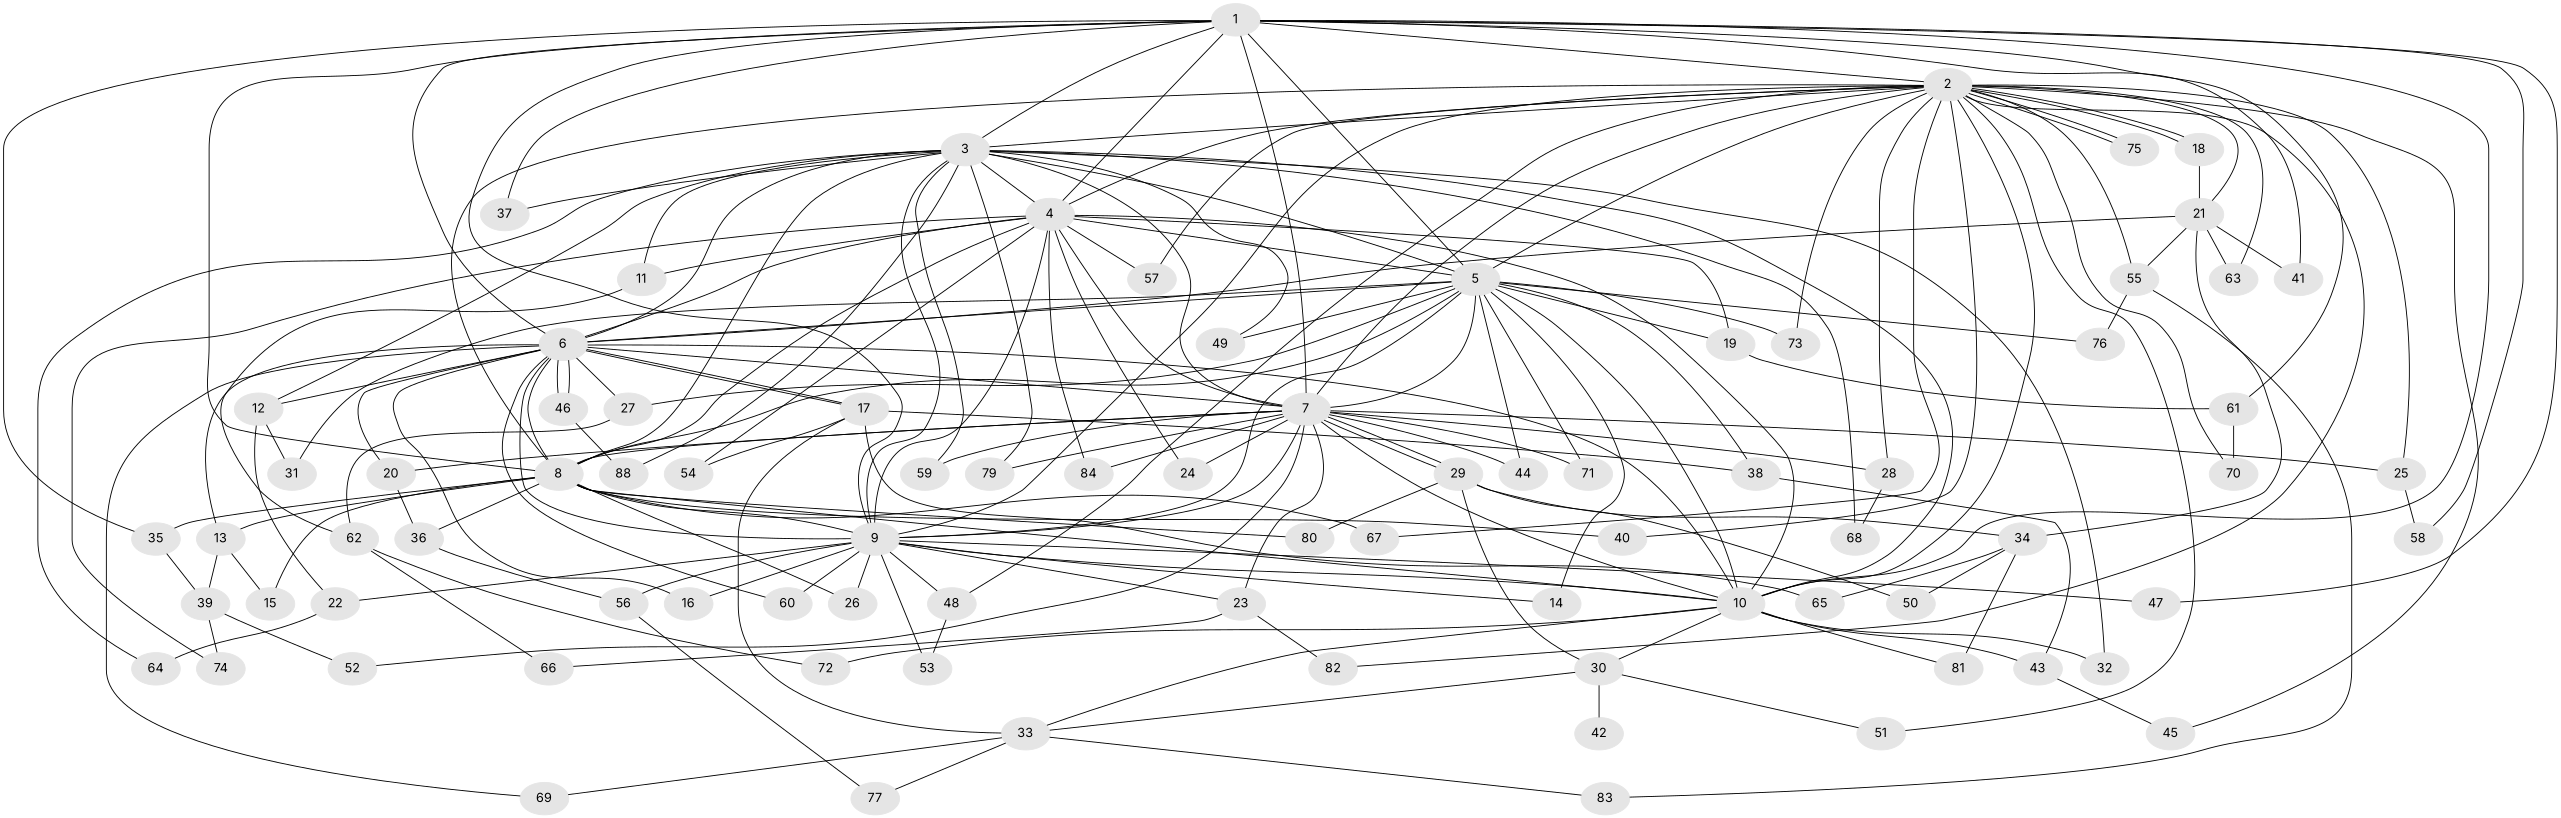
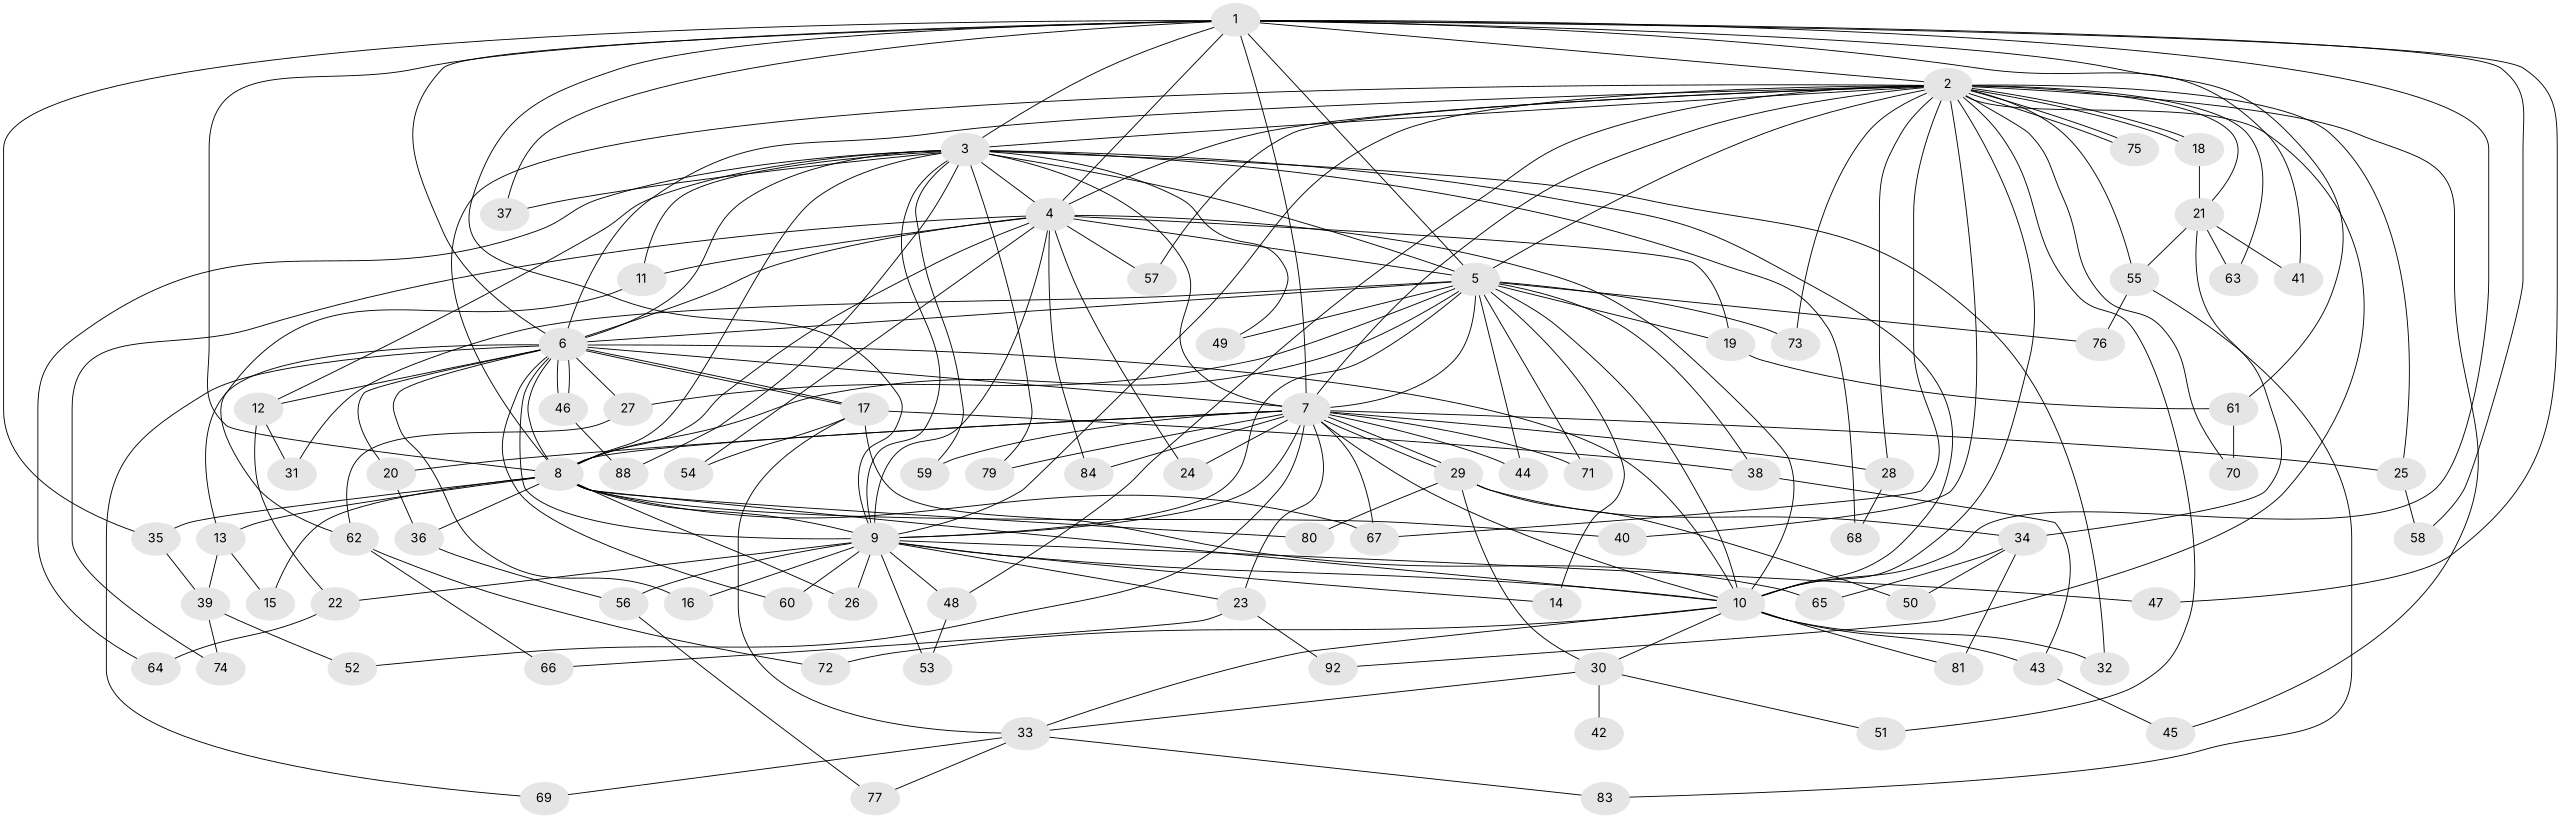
  graph {
    fontname=Inter
    node [color=gray90 fontname=Inter style=filled]
    edge [fontname=Inter]
    1
    2
    3
    4
    5
    6
    7
    8
    9
    10
    35
    37
    41
    47
    58
    61
    18
    21
    25
    28
    40
    45
    48
    51
    55
    57
    63
    67
    70
    73
    75
-   82
+   82 [label=92]
    11
    12
    32
    49
    59
    64
    68
    n40 [label=88]
    79
    19
    24
    54
    74
    84
    14
    27
    31
    38
    44
    71
    76
    13
    16
    17
    20
    46
    60
    69
    23
    29
    52
    36
    15
    26
    80
    22
    53
    56
    30
    33
    43
    72
    81
    39
    34
    83
    62
    65
    66
    50
    77
    42
    1 -- 2
    1 -- 3
    1 -- 4
    1 -- 5
    1 -- 6
    1 -- 7
    1 -- 8
    1 -- 9
    1 -- 10
    1 -- 35
    1 -- 37
    1 -- 41
    1 -- 47
    1 -- 58
    1 -- 61
    2 -- 3
    2 -- 4
    2 -- 5
-   21 -- 6
+   2 -- 6
    2 -- 7
    2 -- 8
    2 -- 9
    2 -- 10
    2 -- 18
    2 -- 18
    2 -- 21
    2 -- 25
    2 -- 28
    2 -- 40
    2 -- 45
    2 -- 48
    2 -- 51
    2 -- 55
    2 -- 57
    2 -- 63
    2 -- 67
    2 -- 70
    2 -- 73
    2 -- 75
    2 -- 75
    2 -- 82
    3 -- 4
    3 -- 5
    3 -- 6
    3 -- 7
    3 -- 8
    3 -- 9
    3 -- 10
    3 -- 37
    3 -- 11
    3 -- 12
    3 -- 32
    3 -- 49
    3 -- 59
    3 -- 64
    3 -- 68
    3 -- n40
    3 -- 79
    4 -- 5
    4 -- 6
-   4 -- 7
+   67 -- 7
    4 -- 8
    4 -- 9
    4 -- 10
    4 -- 57
    4 -- 11
    4 -- 19
    4 -- 24
    4 -- 54
    4 -- 74
    4 -- 84
    5 -- 6
    5 -- 7
    5 -- 8
    5 -- 9
    5 -- 10
    5 -- 73
    5 -- 49
    5 -- 19
    5 -- 14
    5 -- 27
    5 -- 31
    5 -- 38
    5 -- 44
    5 -- 71
    5 -- 76
    6 -- 7
    6 -- 8
    6 -- 9
    6 -- 10
    6 -- 12
    6 -- 27
    6 -- 13
    6 -- 16
    6 -- 17
    6 -- 17
    6 -- 20
    6 -- 46
    6 -- 46
    6 -- 60
    6 -- 69
    7 -- 8
    7 -- 9
    7 -- 10
    7 -- 25
    7 -- 28
    7 -- 59
    7 -- 79
    7 -- 24
    7 -- 84
    7 -- 44
    7 -- 71
    7 -- 20
    7 -- 23
    7 -- 29
    7 -- 29
    7 -- 52
    8 -- 9
    8 -- 10
    8 -- 35
    8 -- 40
    8 -- 67
    8 -- 13
    8 -- 36
    8 -- 15
    8 -- 26
    8 -- 80
    9 -- 10
    9 -- 47
    9 -- 48
    9 -- 14
    9 -- 16
    9 -- 60
    9 -- 23
    9 -- 26
    9 -- 22
    9 -- 53
    9 -- 56
    10 -- 32
    10 -- 30
    10 -- 33
    10 -- 43
    10 -- 72
    10 -- 81
    35 -- 39
    61 -- 70
    18 -- 21
    21 -- 41
    21 -- 55
    21 -- 63
    21 -- 34
    25 -- 58
    28 -- 68
    48 -- 53
    55 -- 76
    55 -- 83
    11 -- 62
    12 -- 31
    12 -- 22
    19 -- 61
    27 -- 62
    38 -- 43
    13 -- 15
    13 -- 39
    17 -- 54
    17 -- 38
    17 -- 33
    17 -- 65
    20 -- 36
    46 -- n40
    23 -- 82
    23 -- 66
    29 -- 80
    29 -- 30
    29 -- 34
    29 -- 50
    36 -- 56
    22 -- 64
    56 -- 77
    30 -- 51
    30 -- 33
    30 -- 42
    33 -- 69
    33 -- 83
    33 -- 77
    43 -- 45
    39 -- 74
    39 -- 52
    34 -- 81
    34 -- 65
    34 -- 50
    62 -- 72
    62 -- 66
  }
